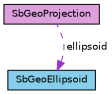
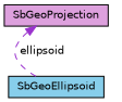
  digraph {
    node [color=black fontname=Helvetica fontsize=10 shape=record style=filled]
    n1 [fillcolor=plum fontcolor=black height=0.2 label=SbGeoProjection width=0.4]
    n2 [fillcolor=skyblue height=0.2 label=SbGeoEllipsoid width=0.4]
-   n2 -> n1 [color=darkorchid3 dir=back fontname=Helvetica fontsize=10 label=" ellipsoid" labelfontname=Helvetica labelfontsize=10 style=dashed]
+   n1 -> n2 [color=darkorchid3 dir=back fontname=Helvetica fontsize=10 label=" ellipsoid" labelfontname=Helvetica labelfontsize=10 style=dashed]
  }
